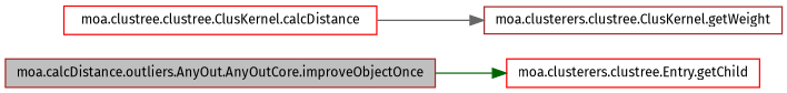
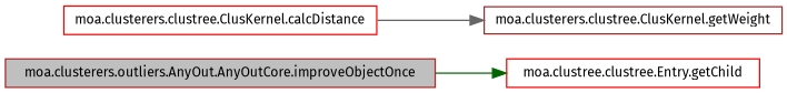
  digraph {
    fontname="Fira Sans"
    rankdir=LR
    node [color=brown fillcolor=white fontname="Fira Sans" fontsize=10 shape=record style=filled]
    edge [fontname="Fira Sans" fontsize=10 labelfontname=Helvetica labelfontsize=10 style=solid]
-   n1 [fillcolor=grey75 fontcolor=black height=0.2 label="moa.calcDistance.outliers.AnyOut.AnyOutCore.improveObjectOnce" width=0.4]
-   n2 [color=red height=0.2 label="moa.clusterers.clustree.Entry.getChild" width=0.4]
-   n3 [color=red height=0.2 label="moa.clustree.clustree.ClusKernel.calcDistance" width=0.4]
+   n1 [fillcolor=grey75 fontcolor=black height=0.2 label="moa.clusterers.outliers.AnyOut.AnyOutCore.improveObjectOnce" width=0.4]
+   n2 [color=red height=0.2 label="moa.clustree.clustree.Entry.getChild" width=0.4]
+   n3 [color=red height=0.2 label="moa.clusterers.clustree.ClusKernel.calcDistance" width=0.4]
    n4 [height=0.2 label="moa.clusterers.clustree.ClusKernel.getWeight" width=0.4]
    n1 -> n2 [color=darkgreen]
    n3 -> n4 [color=gray40]
  }
